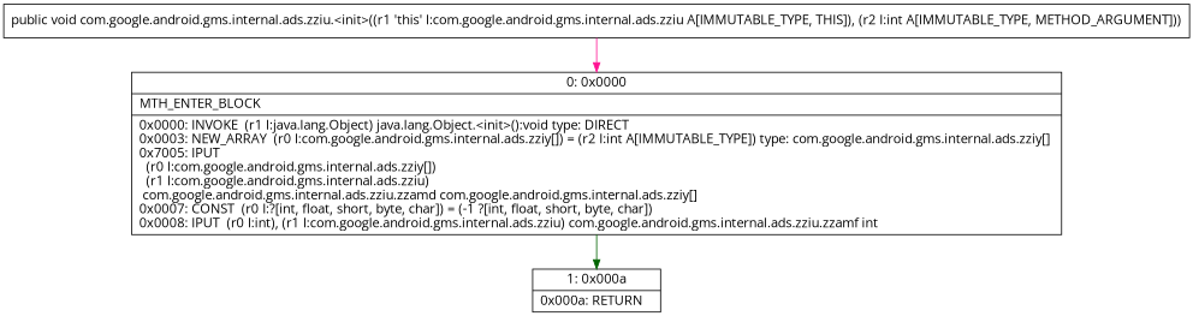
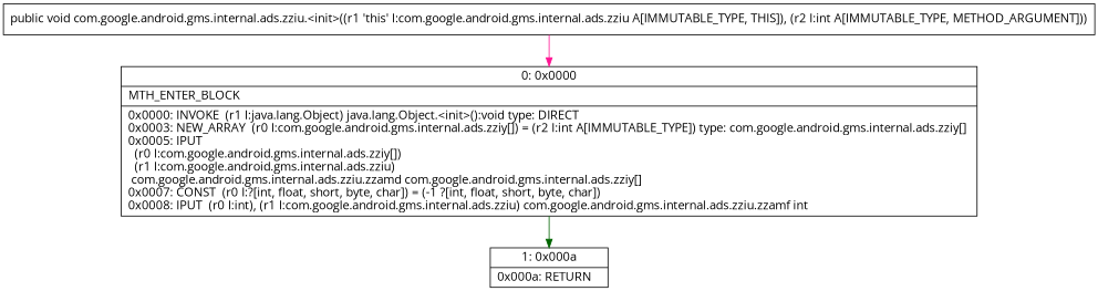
  digraph {
    fontname="Open Sans"
    node [shape=record fontname="Open Sans"]
    edge [arrowhead=normal fontname="Open Sans"]
-   n1 [label="{0\:\ 0x0000|MTH_ENTER_BLOCK\l|0x0000: INVOKE  (r1 I:java.lang.Object) java.lang.Object.\<init\>():void type: DIRECT \l0x0003: NEW_ARRAY  (r0 I:com.google.android.gms.internal.ads.zziy[]) = (r2 I:int A[IMMUTABLE_TYPE]) type: com.google.android.gms.internal.ads.zziy[] \l0x7005: IPUT  \l  (r0 I:com.google.android.gms.internal.ads.zziy[])\l  (r1 I:com.google.android.gms.internal.ads.zziu)\l com.google.android.gms.internal.ads.zziu.zzamd com.google.android.gms.internal.ads.zziy[] \l0x0007: CONST  (r0 I:?[int, float, short, byte, char]) = (\-1 ?[int, float, short, byte, char]) \l0x0008: IPUT  (r0 I:int), (r1 I:com.google.android.gms.internal.ads.zziu) com.google.android.gms.internal.ads.zziu.zzamf int \l}"]
+   n1 [label="{0\:\ 0x0000|MTH_ENTER_BLOCK\l|0x0000: INVOKE  (r1 I:java.lang.Object) java.lang.Object.\<init\>():void type: DIRECT \l0x0003: NEW_ARRAY  (r0 I:com.google.android.gms.internal.ads.zziy[]) = (r2 I:int A[IMMUTABLE_TYPE]) type: com.google.android.gms.internal.ads.zziy[] \l0x0005: IPUT  \l  (r0 I:com.google.android.gms.internal.ads.zziy[])\l  (r1 I:com.google.android.gms.internal.ads.zziu)\l com.google.android.gms.internal.ads.zziu.zzamd com.google.android.gms.internal.ads.zziy[] \l0x0007: CONST  (r0 I:?[int, float, short, byte, char]) = (\-1 ?[int, float, short, byte, char]) \l0x0008: IPUT  (r0 I:int), (r1 I:com.google.android.gms.internal.ads.zziu) com.google.android.gms.internal.ads.zziu.zzamf int \l}"]
    n2 [label="{1\:\ 0x000a|0x000a: RETURN   \l}"]
    n3 [label="{public void com.google.android.gms.internal.ads.zziu.\<init\>((r1 'this' I:com.google.android.gms.internal.ads.zziu A[IMMUTABLE_TYPE, THIS]), (r2 I:int A[IMMUTABLE_TYPE, METHOD_ARGUMENT])) }"]
    n1 -> n2 [color=darkgreen]
    n3 -> n1 [color=deeppink]
  }
